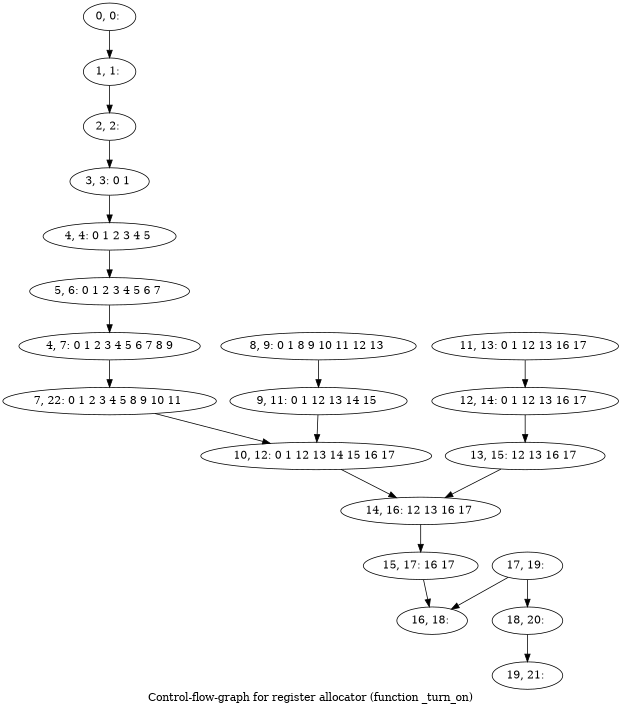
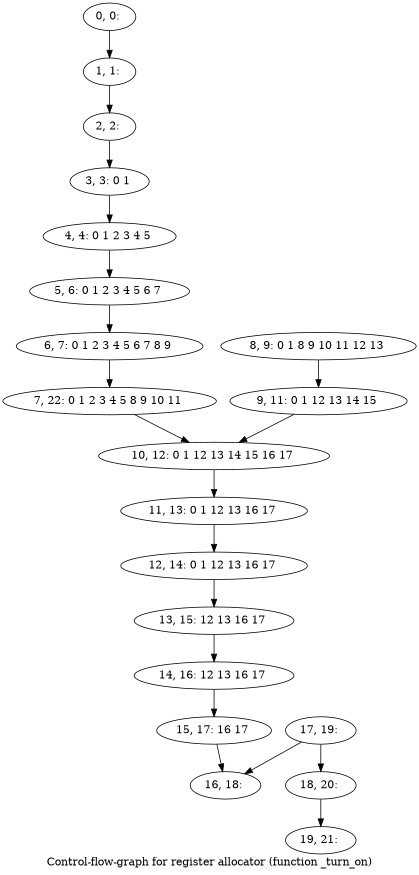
  digraph {
    label="Control-flow-graph for register allocator (function _turn_on)"
    n1 [label="0, 0: "]
    n2 [label="1, 1: "]
    n3 [label="2, 2: "]
    n4 [label="3, 3: 0 1 "]
    n5 [label="4, 4: 0 1 2 3 4 5 "]
    n6 [label="5, 6: 0 1 2 3 4 5 6 7 "]
-   n7 [label="4, 7: 0 1 2 3 4 5 6 7 8 9"]
+   n7 [label="6, 7: 0 1 2 3 4 5 6 7 8 9 "]
    n8 [label="7, 22: 0 1 2 3 4 5 8 9 10 11 "]
    n9 [label="10, 12: 0 1 12 13 14 15 16 17 "]
    n10 [label="8, 9: 0 1 8 9 10 11 12 13 "]
    n11 [label="9, 11: 0 1 12 13 14 15 "]
    n12 [label="11, 13: 0 1 12 13 16 17 "]
    n13 [label="12, 14: 0 1 12 13 16 17 "]
    n14 [label="13, 15: 12 13 16 17 "]
    n15 [label="14, 16: 12 13 16 17 "]
    n16 [label="15, 17: 16 17 "]
    n17 [label="16, 18: "]
    n18 [label="17, 19: "]
    n19 [label="18, 20: "]
    n20 [label="19, 21: "]
    n1 -> n2
    n2 -> n3
    n3 -> n4
    n4 -> n5
    n5 -> n6
    n6 -> n7
    n7 -> n8
    n8 -> n9
-   n9 -> n15
+   n9 -> n12
    n10 -> n11
    n11 -> n9
    n12 -> n13
    n13 -> n14
    n14 -> n15
    n15 -> n16
    n16 -> n17
    n18 -> n17
    n18 -> n19
    n19 -> n20
  }
